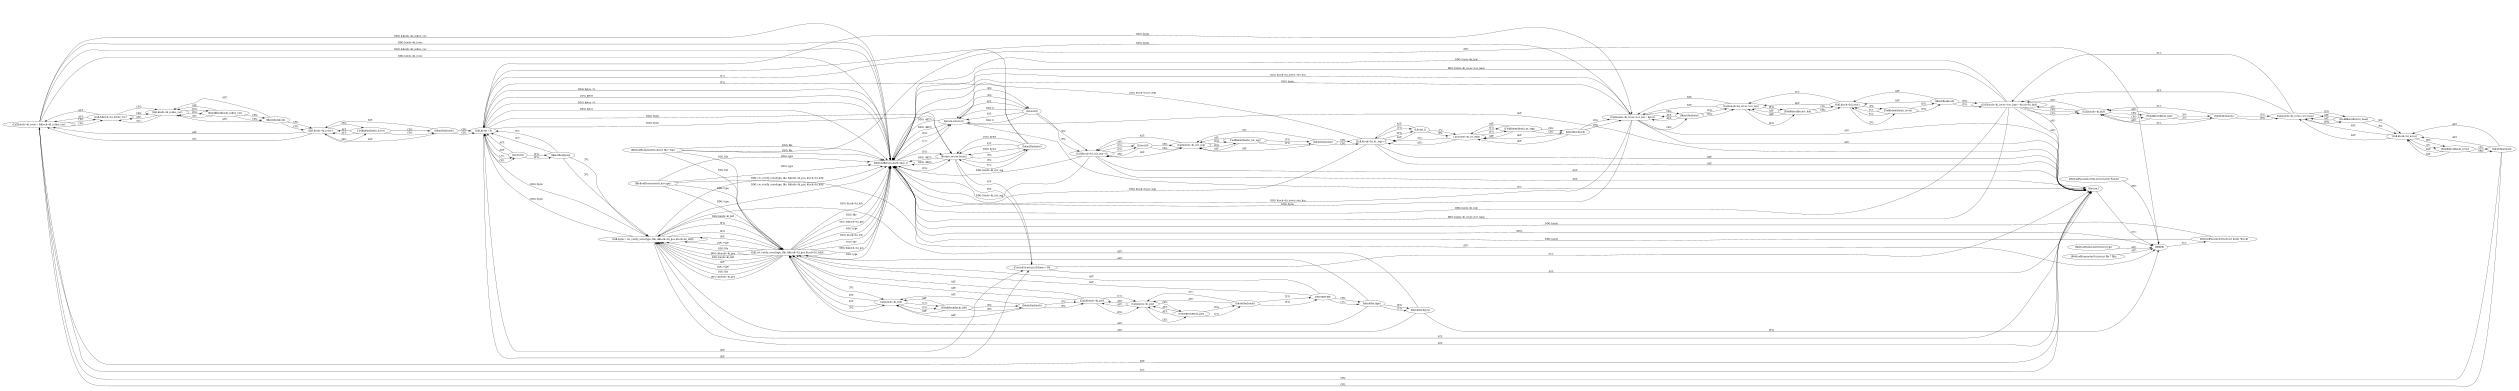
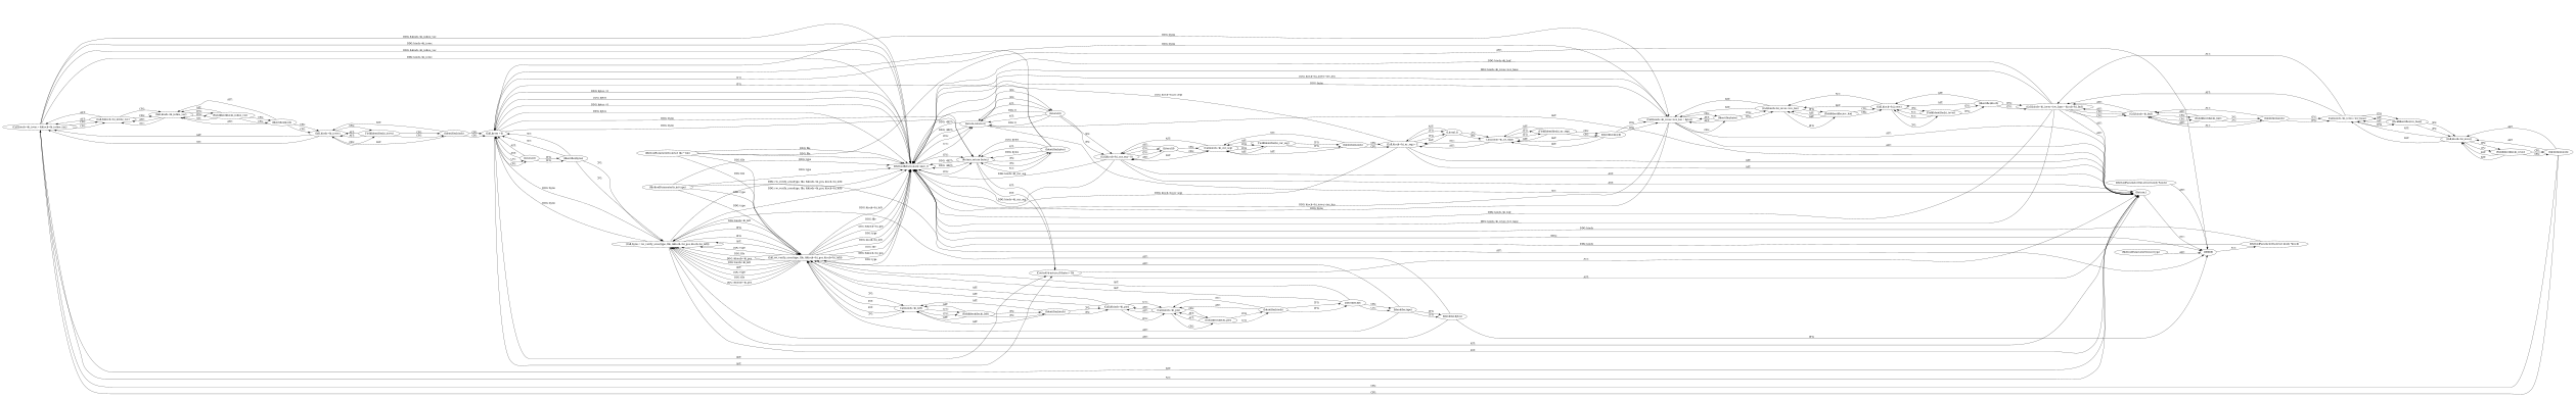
  digraph {
    fontname="Noto Serif"
    rankdir=LR
    node [fontname="Noto Serif"]
    edge [fontname="Noto Serif"]
    n1 [label="(Call,kiocb->ki_iovec = &kiocb->ki_inline_vec)"]
    n2 [label="(Call,&kiocb->ki_inline_vec)"]
    n3 [label="(MethodReturn,static ssize_t)"]
    n4 [label="(Return,)"]
    n5 [label="(Call,kiocb->ki_inline_vec)"]
    n6 [label="(Return,return 0;)"]
    n7 [label="(Return,return bytes;)"]
    1000100
    n9 [label="(Call,kiocb->ki_iovec)"]
    n10 [label="(FieldIdentifier,ki_iovec)"]
    n11 [label="(Identifier,kiocb)"]
    n12 [label="(Call,bytes < 0)"]
    n13 [label="(Call,kiocb->ki_iovec->iov_len = bytes)"]
    n14 [label="(ControlStructure,if (bytes < 0))"]
    n15 [label="(Literal,0)"]
    n16 [label="(FieldIdentifier,ki_inline_vec)"]
    n17 [label="(Identifier,kiocb)"]
    n18 [label="(FieldIdentifier,iov_base)"]
    n19 [label="(Call,kiocb->ki_iovec->iov_base)"]
    n20 [label="(Call,kiocb->ki_iovec)"]
    n21 [label="(Call,kiocb->ki_iovec->iov_base = kiocb->ki_buf)"]
    n22 [label="(FieldIdentifier,ki_iovec)"]
    n23 [label="(Call,kiocb->ki_buf)"]
    n24 [label="(FieldIdentifier,ki_buf)"]
    n25 [label="(Identifier,kiocb)"]
    n26 [label="(Identifier,kiocb)"]
    n27 [label="(Identifier,bytes)"]
    n28 [label="(Call,kiocb->ki_iovec->iov_len)"]
    n29 [label="(FieldIdentifier,iov_len)"]
    n30 [label="(Call,kiocb->ki_iovec)"]
    n31 [label="(FieldIdentifier,ki_iovec)"]
    n32 [label="(Identifier,kiocb)"]
    n33 [label="(Call,kiocb->ki_nr_segs = 1)"]
    n34 [label="(Literal,1)"]
    n35 [label="(Call,kiocb->ki_nr_segs)"]
    n36 [label="(FieldIdentifier,ki_nr_segs)"]
    n37 [label="(Identifier,kiocb)"]
    n38 [label="(Call,kiocb->ki_cur_seg = 0)"]
    n39 [label="(Literal,0)"]
    n40 [label="(Call,kiocb->ki_cur_seg)"]
    n41 [label="(FieldIdentifier,ki_cur_seg)"]
    n42 [label="(Identifier,kiocb)"]
    n43 [label="(Literal,0)"]
    n44 [label="(Identifier,bytes)"]
    n45 [label="(MethodParameterIn,struct kiocb *kiocb)"]
    n46 [label="(MethodParameterIn,int type)"]
    n47 [label="(Call,rw_verify_area(type, file, &kiocb->ki_pos, kiocb->ki_left))"]
    n48 [label="(Call,bytes = rw_verify_area(type, file, &kiocb->ki_pos, kiocb->ki_left))"]
    n49 [label="(Call,kiocb->ki_left)"]
    n50 [label="(MethodParameterOut,int type)"]
    n51 [label="(MethodParameterIn,struct file * file)"]
-   n52 [label="(MethodParameterOut,struct file * file)"]
    n53 [label="(MethodParameterOut,struct kiocb *kiocb)"]
    n54 [label="(Identifier,bytes)"]
    n55 [label="(Identifier,type)"]
    n56 [label="(Identifier,file)"]
    n57 [label="(Call,&kiocb->ki_pos)"]
    n58 [label="(Call,kiocb->ki_pos)"]
    n59 [label="(FieldIdentifier,ki_pos)"]
    n60 [label="(Identifier,kiocb)"]
    n61 [label="(FieldIdentifier,ki_left)"]
    n62 [label="(Identifier,kiocb)"]
    n63 [label="(Identifier,bytes)"]
    n1 -> n2 [label="CFG: "]
    n1 -> n2 [label="CFG: "]
    n1 -> n3 [label="DDG: kiocb->ki_iovec"]
    n1 -> n3 [label="DDG: &kiocb->ki_inline_vec"]
    n1 -> n3 [label="DDG: kiocb->ki_iovec"]
    n1 -> n3 [label="DDG: &kiocb->ki_inline_vec"]
    n1 -> n4 [label="AST: "]
    n1 -> n4 [label="AST: "]
    n2 -> n1 [label="AST: "]
    n2 -> n1 [label="AST: "]
    n2 -> n5 [label="CFG: "]
    n2 -> n5 [label="CFG: "]
    n3 -> n6 [label="CFG: "]
    n3 -> n6 [label="CFG: "]
    n3 -> n7 [label="CFG: "]
    n3 -> n7 [label="CFG: "]
    n3 -> 1000100 [label="DDG: "]
    n4 -> 1000100 [label="AST: "]
    n5 -> n2 [label="AST: "]
    n5 -> n2 [label="AST: "]
    n5 -> n16 [label="CFG: "]
    n5 -> n16 [label="CFG: "]
    n6 -> n3 [label="DDG: <RET>"]
    n6 -> n3 [label="DDG: <RET>"]
    n6 -> n4 [label="AST: "]
    n6 -> n4 [label="AST: "]
    n6 -> n43 [label="CFG: "]
    n6 -> n43 [label="CFG: "]
    n7 -> n3 [label="DDG: <RET>"]
    n7 -> n3 [label="DDG: <RET>"]
    n7 -> n14 [label="AST: "]
    n7 -> n14 [label="AST: "]
    n7 -> n44 [label="CFG: "]
    n7 -> n44 [label="CFG: "]
    1000100 -> n45 [label="AST: "]
    n9 -> n1 [label="AST: "]
    n9 -> n1 [label="AST: "]
    n9 -> n10 [label="CFG: "]
    n9 -> n10 [label="CFG: "]
    n10 -> n9 [label="AST: "]
    n10 -> n9 [label="AST: "]
    n10 -> n11 [label="CFG: "]
    n10 -> n11 [label="CFG: "]
    n11 -> n9 [label="AST: "]
    n11 -> n9 [label="AST: "]
    n11 -> n12 [label="CFG: "]
    n11 -> n12 [label="CFG: "]
    n12 -> n3 [label="DDG: bytes < 0"]
    n12 -> n3 [label="DDG: bytes"]
    n12 -> n3 [label="DDG: bytes < 0"]
    n12 -> n3 [label="DDG: bytes"]
    n12 -> n7 [label="DDG: bytes"]
    n12 -> n7 [label="DDG: bytes"]
    n12 -> n13 [label="DDG: bytes"]
    n12 -> n13 [label="DDG: bytes"]
    n12 -> n14 [label="AST: "]
    n12 -> n14 [label="AST: "]
    n12 -> n15 [label="CFG: "]
    n12 -> n15 [label="CFG: "]
    n13 -> n3 [label="DDG: kiocb->ki_iovec->iov_len"]
    n13 -> n3 [label="DDG: bytes"]
    n13 -> n3 [label="DDG: kiocb->ki_iovec->iov_len"]
    n13 -> n3 [label="DDG: bytes"]
    n13 -> n4 [label="AST: "]
    n13 -> n4 [label="AST: "]
    n13 -> n27 [label="CFG: "]
    n13 -> n27 [label="CFG: "]
    n14 -> n4 [label="AST: "]
    n14 -> n4 [label="AST: "]
    n15 -> n12 [label="AST: "]
    n15 -> n12 [label="AST: "]
    n15 -> n63 [label="CFG: "]
    n15 -> n63 [label="CFG: "]
    n16 -> n5 [label="AST: "]
    n16 -> n5 [label="AST: "]
    n16 -> n17 [label="CFG: "]
    n16 -> n17 [label="CFG: "]
    n17 -> n5 [label="AST: "]
    n17 -> n5 [label="AST: "]
    n17 -> n9 [label="CFG: "]
    n17 -> n9 [label="CFG: "]
    n18 -> n19 [label="AST: "]
    n18 -> n19 [label="AST: "]
    n18 -> n20 [label="CFG: "]
    n18 -> n20 [label="CFG: "]
    n19 -> n18 [label="CFG: "]
    n19 -> n18 [label="CFG: "]
    n19 -> n21 [label="AST: "]
    n19 -> n21 [label="AST: "]
    n20 -> n19 [label="AST: "]
    n20 -> n19 [label="AST: "]
    n20 -> n22 [label="CFG: "]
    n20 -> n22 [label="CFG: "]
    n21 -> n3 [label="DDG: kiocb->ki_iovec->iov_base"]
    n21 -> n3 [label="DDG: kiocb->ki_buf"]
    n21 -> n3 [label="DDG: kiocb->ki_iovec->iov_base"]
    n21 -> n3 [label="DDG: kiocb->ki_buf"]
    n21 -> n4 [label="AST: "]
    n21 -> n4 [label="AST: "]
    n21 -> n23 [label="CFG: "]
    n21 -> n23 [label="CFG: "]
    n22 -> n20 [label="AST: "]
    n22 -> n20 [label="AST: "]
    n22 -> n25 [label="CFG: "]
    n22 -> n25 [label="CFG: "]
    n23 -> n21 [label="AST: "]
    n23 -> n21 [label="AST: "]
    n23 -> n24 [label="CFG: "]
    n23 -> n24 [label="CFG: "]
    n24 -> n23 [label="AST: "]
    n24 -> n23 [label="AST: "]
    n24 -> n26 [label="CFG: "]
    n24 -> n26 [label="CFG: "]
    n25 -> n1 [label="CFG: "]
    n25 -> n1 [label="CFG: "]
    n25 -> n20 [label="AST: "]
    n25 -> n20 [label="AST: "]
    n26 -> n19 [label="CFG: "]
    n26 -> n19 [label="CFG: "]
    n26 -> n23 [label="AST: "]
    n26 -> n23 [label="AST: "]
    n27 -> n13 [label="AST: "]
    n27 -> n13 [label="AST: "]
    n27 -> n28 [label="CFG: "]
    n27 -> n28 [label="CFG: "]
    n28 -> n13 [label="AST: "]
    n28 -> n13 [label="AST: "]
    n28 -> n29 [label="CFG: "]
    n28 -> n29 [label="CFG: "]
    n29 -> n28 [label="AST: "]
    n29 -> n28 [label="AST: "]
    n29 -> n30 [label="CFG: "]
    n29 -> n30 [label="CFG: "]
    n30 -> n28 [label="AST: "]
    n30 -> n28 [label="AST: "]
    n30 -> n31 [label="CFG: "]
    n30 -> n31 [label="CFG: "]
    n31 -> n30 [label="AST: "]
    n31 -> n30 [label="AST: "]
    n31 -> n32 [label="CFG: "]
    n31 -> n32 [label="CFG: "]
    n32 -> n21 [label="CFG: "]
    n32 -> n21 [label="CFG: "]
    n32 -> n30 [label="AST: "]
    n32 -> n30 [label="AST: "]
    n33 -> n3 [label="DDG: kiocb->ki_nr_segs"]
    n33 -> n3 [label="DDG: kiocb->ki_nr_segs"]
    n33 -> n4 [label="AST: "]
    n33 -> n4 [label="AST: "]
    n33 -> n34 [label="CFG: "]
    n33 -> n34 [label="CFG: "]
    n34 -> n33 [label="AST: "]
    n34 -> n33 [label="AST: "]
    n34 -> n35 [label="CFG: "]
    n34 -> n35 [label="CFG: "]
    n35 -> n33 [label="AST: "]
    n35 -> n33 [label="AST: "]
    n35 -> n36 [label="CFG: "]
    n35 -> n36 [label="CFG: "]
    n36 -> n35 [label="AST: "]
    n36 -> n35 [label="AST: "]
    n36 -> n37 [label="CFG: "]
    n36 -> n37 [label="CFG: "]
    n37 -> n13 [label="CFG: "]
    n37 -> n13 [label="CFG: "]
    n37 -> n35 [label="AST: "]
    n37 -> n35 [label="AST: "]
    n38 -> n3 [label="DDG: kiocb->ki_cur_seg"]
    n38 -> n3 [label="DDG: kiocb->ki_cur_seg"]
    n38 -> n4 [label="AST: "]
    n38 -> n4 [label="AST: "]
    n38 -> n39 [label="CFG: "]
    n38 -> n39 [label="CFG: "]
    n39 -> n38 [label="AST: "]
    n39 -> n38 [label="AST: "]
    n39 -> n40 [label="CFG: "]
    n39 -> n40 [label="CFG: "]
    n40 -> n38 [label="AST: "]
    n40 -> n38 [label="AST: "]
    n40 -> n41 [label="CFG: "]
    n40 -> n41 [label="CFG: "]
    n41 -> n40 [label="AST: "]
    n41 -> n40 [label="AST: "]
    n41 -> n42 [label="CFG: "]
    n41 -> n42 [label="CFG: "]
    n42 -> n33 [label="CFG: "]
    n42 -> n33 [label="CFG: "]
    n42 -> n40 [label="AST: "]
    n42 -> n40 [label="AST: "]
    n43 -> n6 [label="AST: "]
    n43 -> n6 [label="DDG: 0"]
    n43 -> n6 [label="AST: "]
    n43 -> n6 [label="DDG: 0"]
    n43 -> n38 [label="CFG: "]
    n43 -> n38 [label="CFG: "]
    n44 -> n7 [label="AST: "]
    n44 -> n7 [label="DDG: bytes"]
    n44 -> n7 [label="AST: "]
    n44 -> n7 [label="DDG: bytes"]
    n44 -> n12 [label="CFG: "]
    n44 -> n12 [label="CFG: "]
    n45 -> n3 [label="DDG: kiocb"]
    n45 -> n3 [label="DDG: kiocb"]
    n46 -> n3 [label="DDG: type"]
    n46 -> n3 [label="DDG: type"]
    n46 -> 1000100 [label="AST: "]
    n46 -> n47 [label="DDG: type"]
    n46 -> n47 [label="DDG: type"]
    n47 -> n3 [label="DDG: kiocb->ki_left"]
    n47 -> n3 [label="DDG: file"]
    n47 -> n3 [label="DDG: &kiocb->ki_pos"]
    n47 -> n3 [label="DDG: type"]
    n47 -> n3 [label="DDG: kiocb->ki_left"]
    n47 -> n3 [label="DDG: file"]
    n47 -> n3 [label="DDG: &kiocb->ki_pos"]
    n47 -> n3 [label="DDG: type"]
    n47 -> n48 [label="AST: "]
    n47 -> n48 [label="DDG: type"]
    n47 -> n48 [label="DDG: file"]
    n47 -> n48 [label="DDG: &kiocb->ki_pos"]
    n47 -> n48 [label="DDG: kiocb->ki_left"]
    n47 -> n48 [label="AST: "]
    n47 -> n48 [label="DDG: type"]
    n47 -> n48 [label="DDG: file"]
    n47 -> n48 [label="DDG: &kiocb->ki_pos"]
    n47 -> n48 [label="DDG: kiocb->ki_left"]
    n47 -> n49 [label="CFG: "]
    n47 -> n49 [label="CFG: "]
    n48 -> n3 [label="DDG: rw_verify_area(type, file, &kiocb->ki_pos, kiocb->ki_left)"]
    n48 -> n3 [label="DDG: rw_verify_area(type, file, &kiocb->ki_pos, kiocb->ki_left)"]
    n48 -> n4 [label="AST: "]
    n48 -> n4 [label="AST: "]
    n48 -> n12 [label="DDG: bytes"]
    n48 -> n12 [label="DDG: bytes"]
    n48 -> n47 [label="CFG: "]
    n48 -> n47 [label="CFG: "]
    n49 -> n47 [label="AST: "]
    n49 -> n47 [label="AST: "]
    n49 -> n61 [label="CFG: "]
    n49 -> n61 [label="CFG: "]
    n50 -> 1000100 [label="AST: "]
    n51 -> n3 [label="DDG: file"]
    n51 -> n3 [label="DDG: file"]
    n51 -> 1000100 [label="AST: "]
    n51 -> n47 [label="DDG: file"]
    n51 -> n47 [label="DDG: file"]
-   n52 -> 1000100 [label="AST: "]
    n53 -> 1000100 [label="AST: "]
    n54 -> 1000100 [label="CFG: "]
    n54 -> n48 [label="AST: "]
    n54 -> n48 [label="AST: "]
    n55 -> n47 [label="AST: "]
    n55 -> n47 [label="AST: "]
    n55 -> n54 [label="CFG: "]
    n55 -> n54 [label="CFG: "]
    n56 -> n47 [label="AST: "]
    n56 -> n47 [label="AST: "]
    n56 -> n55 [label="CFG: "]
    n56 -> n55 [label="CFG: "]
    n57 -> n47 [label="AST: "]
    n57 -> n47 [label="AST: "]
    n57 -> n58 [label="CFG: "]
    n57 -> n58 [label="CFG: "]
    n58 -> n57 [label="AST: "]
    n58 -> n57 [label="AST: "]
    n58 -> n59 [label="CFG: "]
    n58 -> n59 [label="CFG: "]
    n59 -> n58 [label="AST: "]
    n59 -> n58 [label="AST: "]
    n59 -> n60 [label="CFG: "]
    n59 -> n60 [label="CFG: "]
    n60 -> n56 [label="CFG: "]
    n60 -> n56 [label="CFG: "]
    n60 -> n58 [label="AST: "]
    n60 -> n58 [label="AST: "]
    n61 -> n49 [label="AST: "]
    n61 -> n49 [label="AST: "]
    n61 -> n62 [label="CFG: "]
    n61 -> n62 [label="CFG: "]
    n62 -> n49 [label="AST: "]
    n62 -> n49 [label="AST: "]
    n62 -> n57 [label="CFG: "]
    n62 -> n57 [label="CFG: "]
    n63 -> n12 [label="AST: "]
    n63 -> n12 [label="AST: "]
    n63 -> n48 [label="CFG: "]
    n63 -> n48 [label="CFG: "]
  }
